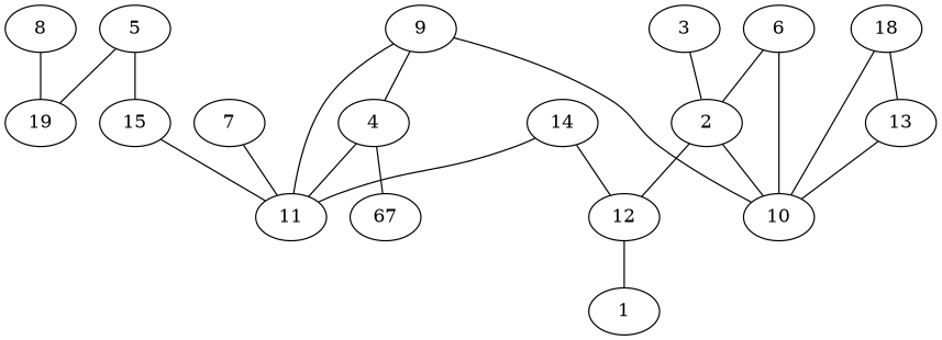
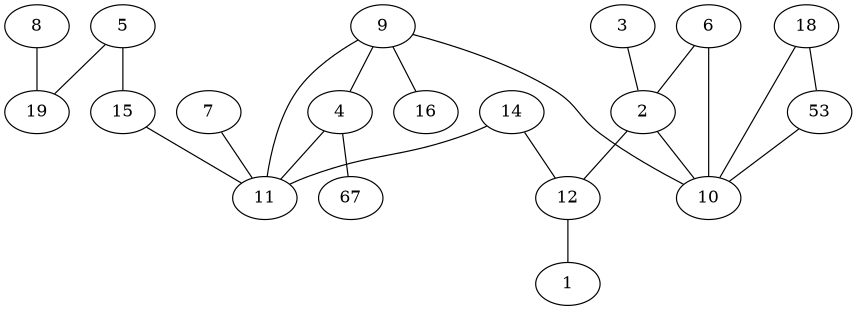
  digraph {
    edge [color=black dir=none]
    5
    15
    19
    11
    8
    2
    10
    12
    4
    n10 [label=67]
    18
-   13
+   13 [label=53]
    9
+   16
    3
    14
    1
    7
    6
    subgraph sub_1 {
      5
      15
      19
      11
      8
      2
      10
      12
      4
      n10
      18
      13
      9
+     16
      3
      14
      1
      7
      6
    }
    5 -> 15
    5 -> 19
    15 -> 11
    8 -> 19
    2 -> 10
    2 -> 12
    12 -> 1
    4 -> 11
    4 -> n10
    18 -> 10
    18 -> 13
    13 -> 10
    9 -> 11
    9 -> 10
    9 -> 4
+   9 -> 16
    3 -> 2
    14 -> 11
    14 -> 12
    7 -> 11
    6 -> 2
    6 -> 10
  }
